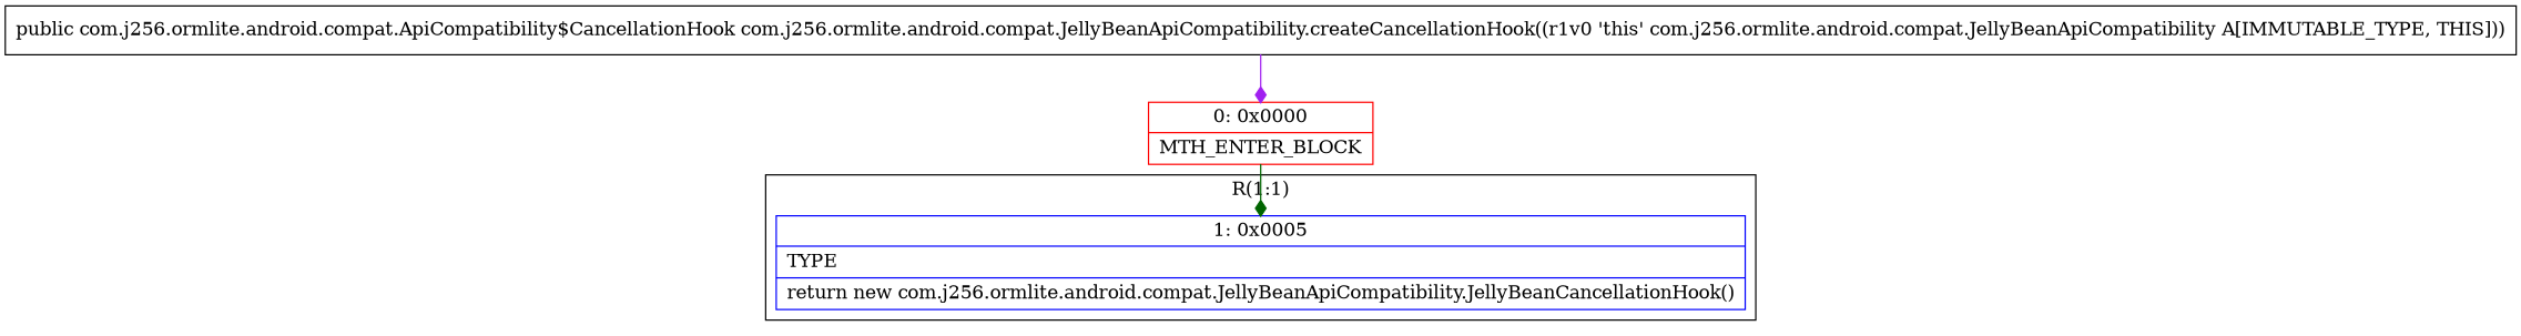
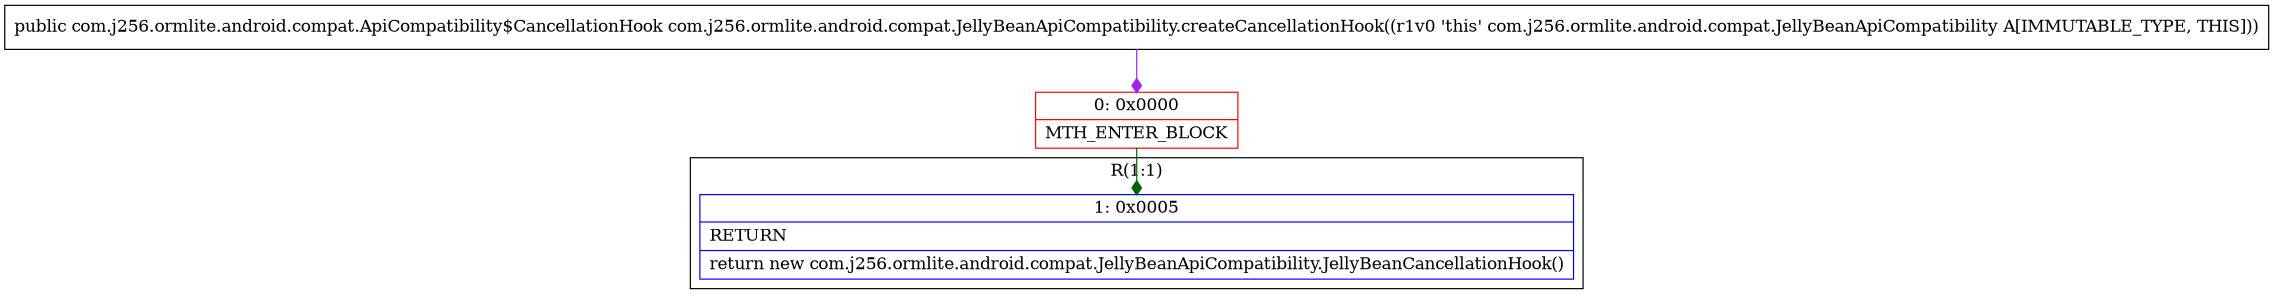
  digraph {
    node [shape=record]
    edge [arrowhead=diamond]
-   n1 [color=blue label="{1\:\ 0x0005|TYPE\l|return new com.j256.ormlite.android.compat.JellyBeanApiCompatibility.JellyBeanCancellationHook()\l}"]
+   n1 [color=blue label="{1\:\ 0x0005|RETURN\l|return new com.j256.ormlite.android.compat.JellyBeanApiCompatibility.JellyBeanCancellationHook()\l}"]
    n2 [color=red label="{0\:\ 0x0000|MTH_ENTER_BLOCK\l}"]
    n3 [label="{public com.j256.ormlite.android.compat.ApiCompatibility$CancellationHook com.j256.ormlite.android.compat.JellyBeanApiCompatibility.createCancellationHook((r1v0 'this' com.j256.ormlite.android.compat.JellyBeanApiCompatibility A[IMMUTABLE_TYPE, THIS])) }"]
    subgraph cluster_1 {
      label="R(1:1)"
      n1
    }
    n2 -> n1 [color=darkgreen]
    n3 -> n2 [color=purple]
  }
